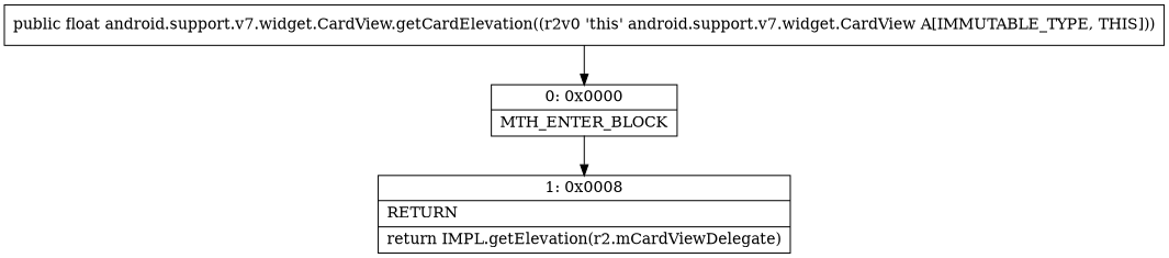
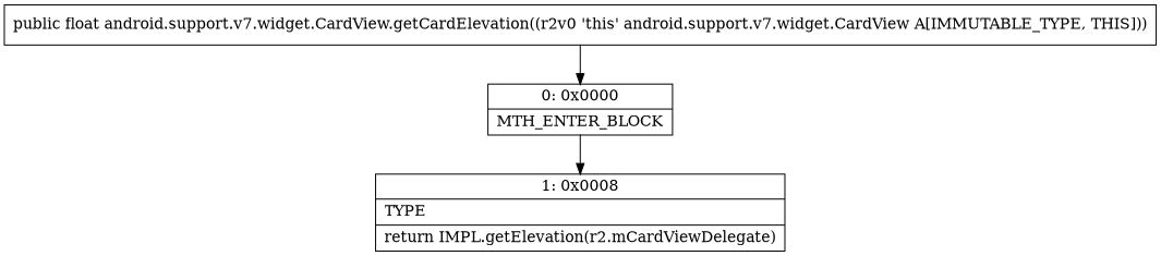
  digraph {
    node [shape=record]
    n1 [label="{0\:\ 0x0000|MTH_ENTER_BLOCK\l}"]
-   n2 [label="{1\:\ 0x0008|RETURN\l|return IMPL.getElevation(r2.mCardViewDelegate)\l}"]
+   n2 [label="{1\:\ 0x0008|TYPE\l|return IMPL.getElevation(r2.mCardViewDelegate)\l}"]
    n3 [label="{public float android.support.v7.widget.CardView.getCardElevation((r2v0 'this' android.support.v7.widget.CardView A[IMMUTABLE_TYPE, THIS])) }"]
    n1 -> n2
    n3 -> n1
  }
